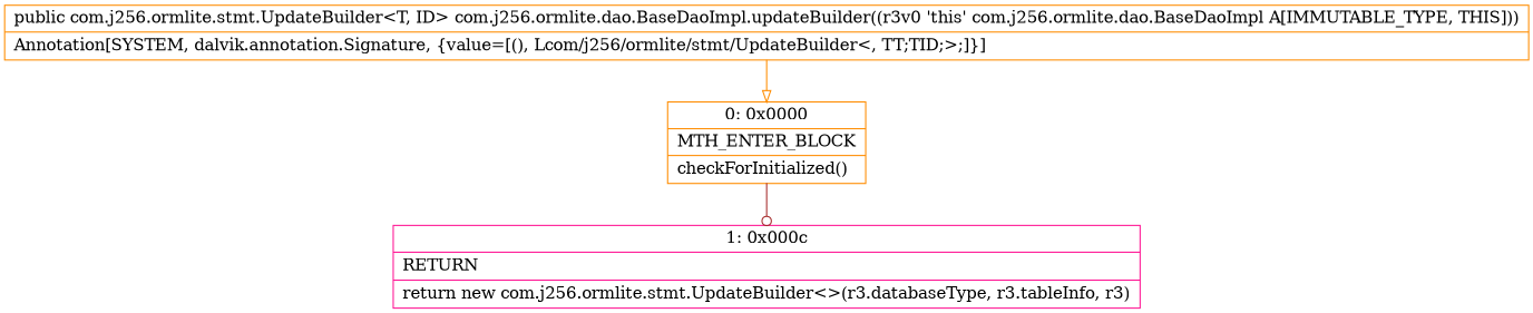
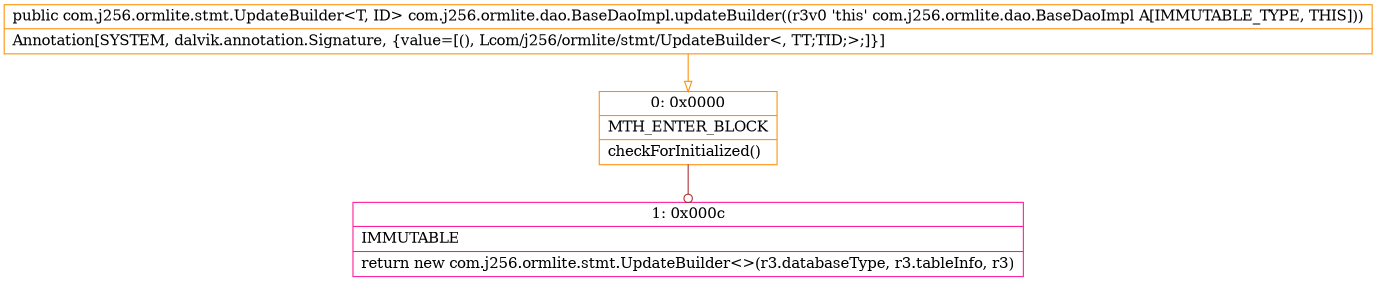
  digraph {
    node [shape=record color=darkorange]
    n1 [label="{0\:\ 0x0000|MTH_ENTER_BLOCK\l|checkForInitialized()\l}"]
-   n2 [label="{1\:\ 0x000c|RETURN\l|return new com.j256.ormlite.stmt.UpdateBuilder\<\>(r3.databaseType, r3.tableInfo, r3)\l}" color=deeppink]
+   n2 [label="{1\:\ 0x000c|IMMUTABLE\l|return new com.j256.ormlite.stmt.UpdateBuilder\<\>(r3.databaseType, r3.tableInfo, r3)\l}" color=deeppink]
    n3 [label="{public com.j256.ormlite.stmt.UpdateBuilder\<T, ID\> com.j256.ormlite.dao.BaseDaoImpl.updateBuilder((r3v0 'this' com.j256.ormlite.dao.BaseDaoImpl A[IMMUTABLE_TYPE, THIS]))  | Annotation[SYSTEM, dalvik.annotation.Signature, \{value=[(), Lcom\/j256\/ormlite\/stmt\/UpdateBuilder\<, TT;TID;\>;]\}]\l}"]
    n1 -> n2 [color=brown arrowhead=odot]
    n3 -> n1 [color=darkorange arrowhead=onormal]
  }
